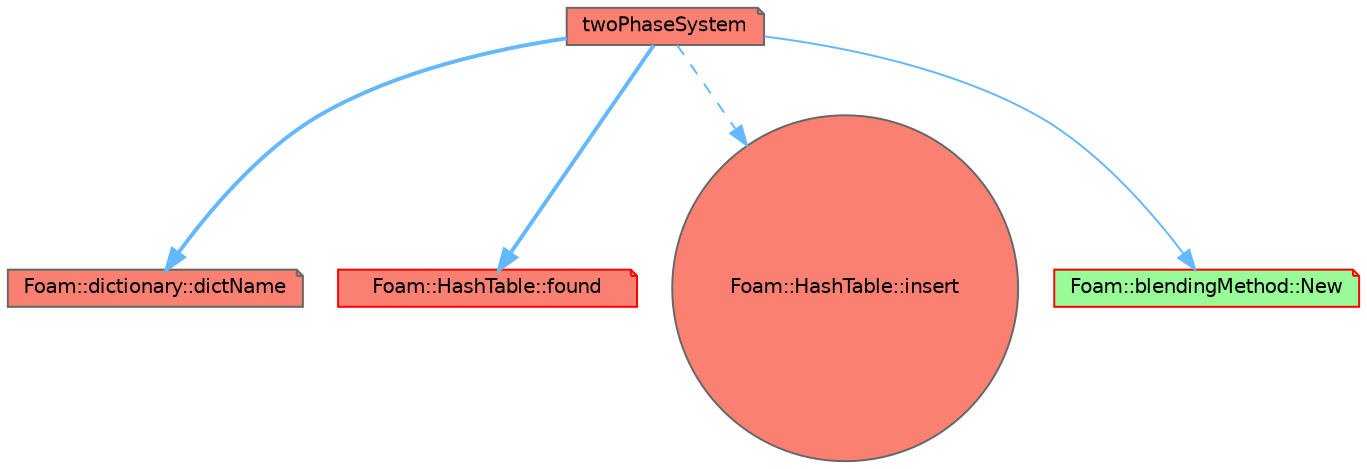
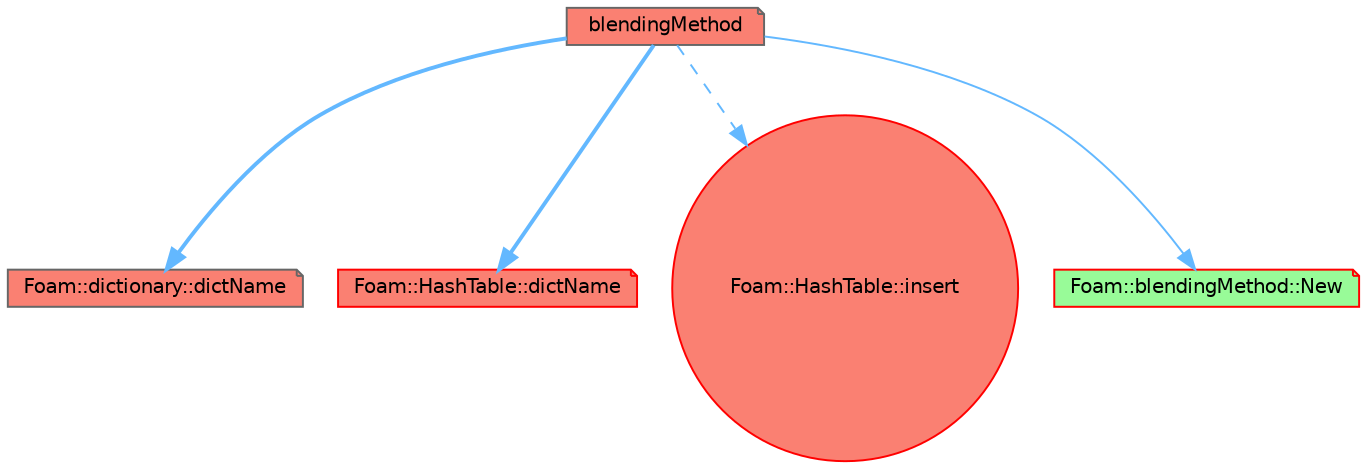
  digraph {
    fontname="DejaVu Sans"
    rankdir=TB
    node [color=grey40 fillcolor=salmon fontname="DejaVu Sans" fontsize=10 shape=note style=filled]
    edge [color=steelblue1 fontname="DejaVu Sans" fontsize=10 labelfontname=Helvetica labelfontsize=10 style=bold]
-   n1 [color=gray40 fontcolor=black height=0.2 label=twoPhaseSystem width=0.4]
+   n1 [color=gray40 fontcolor=black height=0.2 label=blendingMethod width=0.4]
    n2 [height=0.2 label="Foam::dictionary::dictName" width=0.4]
-   n3 [color=red height=0.2 label="Foam::HashTable::found" width=0.4]
-   n4 [height=0.2 label="Foam::HashTable::insert" shape=circle width=0.4]
+   n3 [color=red height=0.2 label="Foam::HashTable::dictName" width=0.4]
+   n4 [color=red height=0.2 label="Foam::HashTable::insert" shape=circle width=0.4]
    n5 [color=red fillcolor=palegreen height=0.2 label="Foam::blendingMethod::New" width=0.4]
    n1 -> n2
    n1 -> n3
    n1 -> n4 [style=dashed]
    n1 -> n5 [style=solid]
  }
